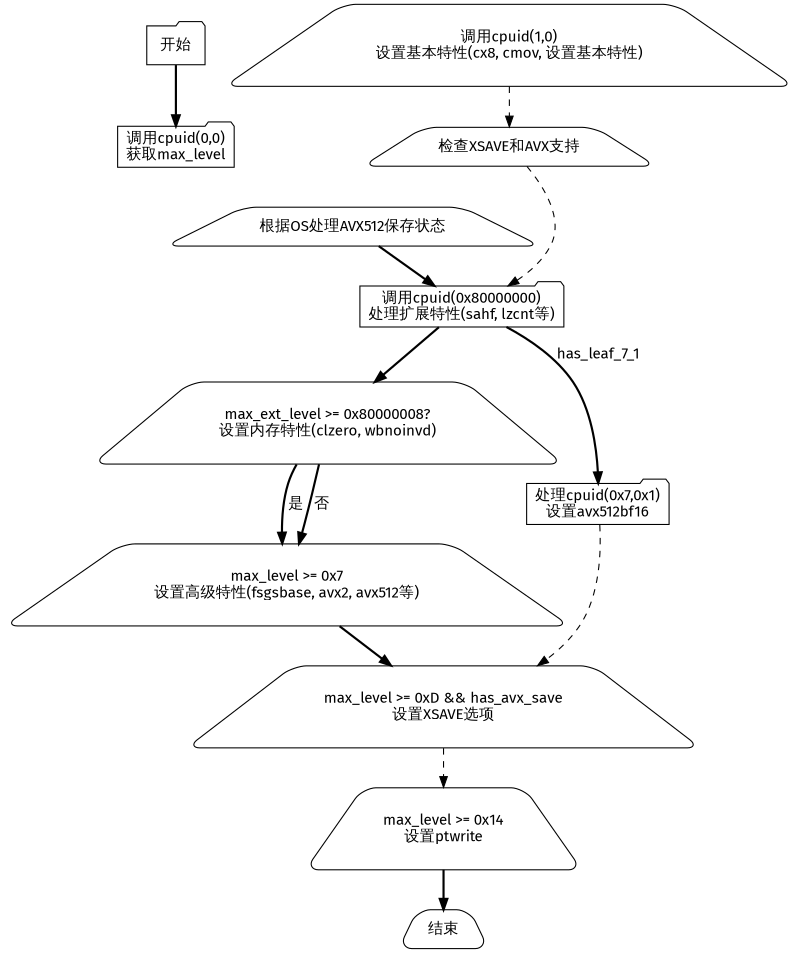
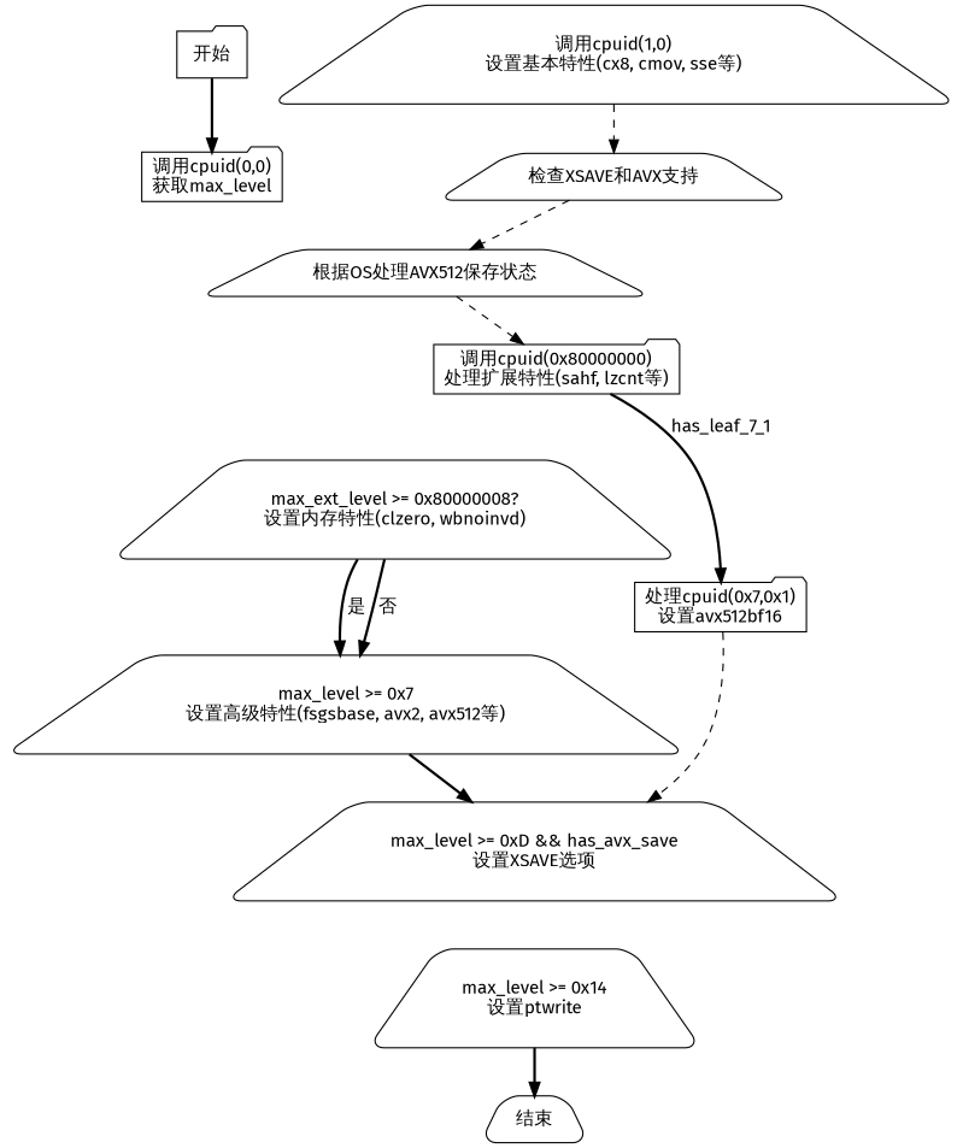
  digraph {
    fontname="Fira Sans"
    node [fontname="Fira Sans" shape=trapezium style=rounded]
    edge [fontname="Fira Sans" style=bold]
    n1 [label="开始" shape=folder]
    n2 [label="调用cpuid(0,0)\n获取max_level" shape=folder]
-   n3 [label="调用cpuid(1,0)\n设置基本特性(cx8, cmov, 设置基本特性)"]
+   n3 [label="调用cpuid(1,0)\n设置基本特性(cx8, cmov, sse等)"]
    n4 [label="检查XSAVE和AVX支持"]
    n5 [label="根据OS处理AVX512保存状态"]
    n6 [label="调用cpuid(0x80000000)\n处理扩展特性(sahf, lzcnt等)" shape=folder]
    n7 [label="max_ext_level >= 0x80000008?\n设置内存特性(clzero, wbnoinvd)"]
    n8 [label="处理cpuid(0x7,0x1)\n设置avx512bf16" shape=folder]
    n9 [label="max_level >= 0x7\n设置高级特性(fsgsbase, avx2, avx512等)"]
    n10 [label="max_level >= 0xD && has_avx_save\n设置XSAVE选项"]
    n11 [label="max_level >= 0x14\n设置ptwrite"]
    n12 [label="结束"]
    n1 -> n2
    n3 -> n4 [style=dashed]
-   n4 -> n6 [style=dashed]
-   n5 -> n6
-   n6 -> n7
+   n4 -> n5 [style=dashed]
+   n5 -> n6 [style=dashed]
    n6 -> n8 [label=has_leaf_7_1]
    n7 -> n9 [label="是"]
    n7 -> n9 [label="否"]
    n8 -> n10 [style=dashed]
    n9 -> n10
-   n10 -> n11 [style=dashed]
    n11 -> n12
  }
